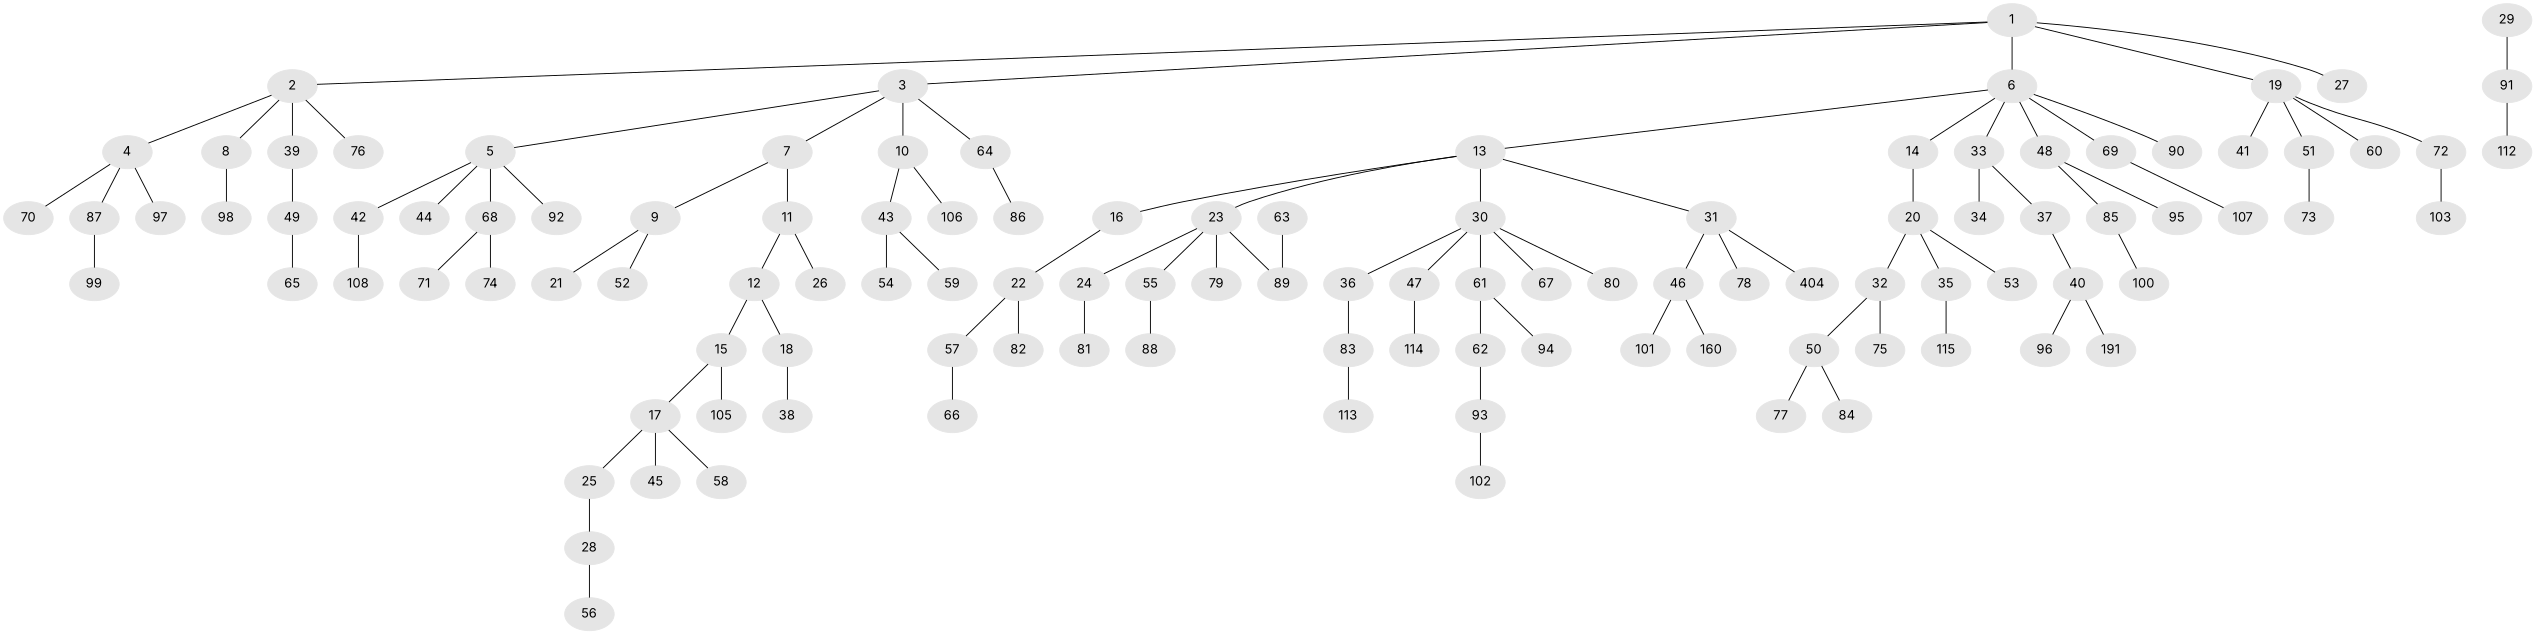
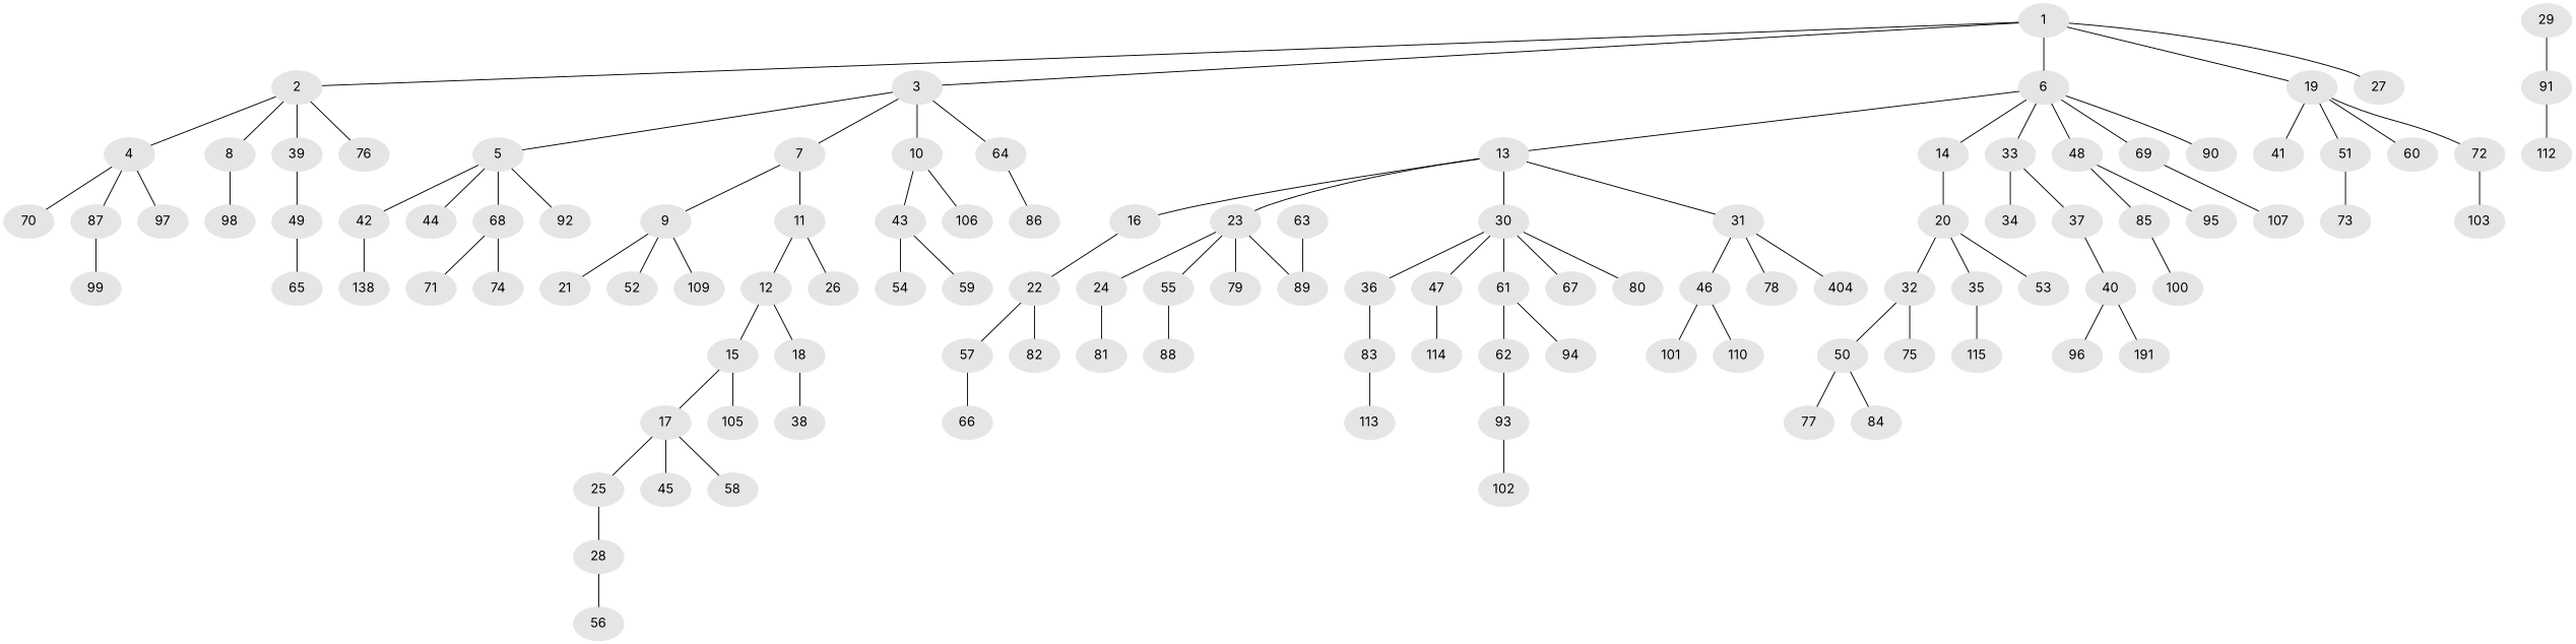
  graph {
    fontname=Inter
    node [color=gray90 fontname=Inter style=filled]
    edge [fontname=Inter]
    1
    2
    3
    6
    19
    27
    4
    8
    39
    76
    5
    7
    10
    64
    13
    14
    33
    48
    69
    90
    41
    51
    60
    72
    70
    87
    97
    98
    49
    42
    44
    68
    92
    9
    11
    43
    106
    86
    99
-   108
+   108 [label=138]
    71
    74
    16
    23
    30
    31
    20
    34
    37
    85
    95
    107
    21
    52
+   109
    12
    26
    29
    91
    54
    59
    15
    18
    17
    105
    38
    22
    24
    55
    79
    89
    36
    47
    61
    67
    80
    46
    78
    n79 [label=404]
    32
    35
    53
    25
    45
    58
    57
    82
    28
    73
    103
    50
    75
    115
    66
    81
    88
    63
    56
    112
    83
    114
    62
    94
    101
-   110 [label=160]
+   110
    77
    84
    40
    113
    96
    n111 [label=191]
    65
    100
    93
    102
    1 -- 2
    1 -- 3
    1 -- 6
    1 -- 19
    1 -- 27
    2 -- 4
    2 -- 8
    2 -- 39
    2 -- 76
    3 -- 5
    3 -- 7
    3 -- 10
    3 -- 64
    6 -- 13
    6 -- 14
    6 -- 33
    6 -- 48
    6 -- 69
    6 -- 90
    19 -- 41
    19 -- 51
    19 -- 60
    19 -- 72
    4 -- 70
    4 -- 87
    4 -- 97
    8 -- 98
    39 -- 49
    5 -- 42
    5 -- 44
    5 -- 68
    5 -- 92
    7 -- 9
    7 -- 11
    10 -- 43
    10 -- 106
    64 -- 86
    13 -- 16
    13 -- 23
    13 -- 30
    13 -- 31
    14 -- 20
    33 -- 34
    33 -- 37
    48 -- 85
    48 -- 95
    69 -- 107
    51 -- 73
    72 -- 103
    87 -- 99
    49 -- 65
    42 -- 108
    68 -- 71
    68 -- 74
    9 -- 21
    9 -- 52
+   9 -- 109
    11 -- 12
    11 -- 26
    43 -- 54
    43 -- 59
    16 -- 22
    23 -- 24
    23 -- 55
    23 -- 79
    23 -- 89
    30 -- 36
    30 -- 47
    30 -- 61
    30 -- 67
    30 -- 80
    31 -- 46
    31 -- 78
    31 -- n79
    20 -- 32
    20 -- 35
    20 -- 53
    37 -- 40
    85 -- 100
    12 -- 15
    12 -- 18
    29 -- 91
    91 -- 112
    15 -- 17
    15 -- 105
    18 -- 38
    17 -- 25
    17 -- 45
    17 -- 58
    22 -- 57
    22 -- 82
    24 -- 81
    55 -- 88
    36 -- 83
    47 -- 114
    61 -- 62
    61 -- 94
    46 -- 101
    46 -- 110
    32 -- 50
    32 -- 75
    35 -- 115
    25 -- 28
    57 -- 66
    28 -- 56
    50 -- 77
    50 -- 84
    63 -- 89
    83 -- 113
    62 -- 93
    40 -- 96
    40 -- n111
    93 -- 102
  }
